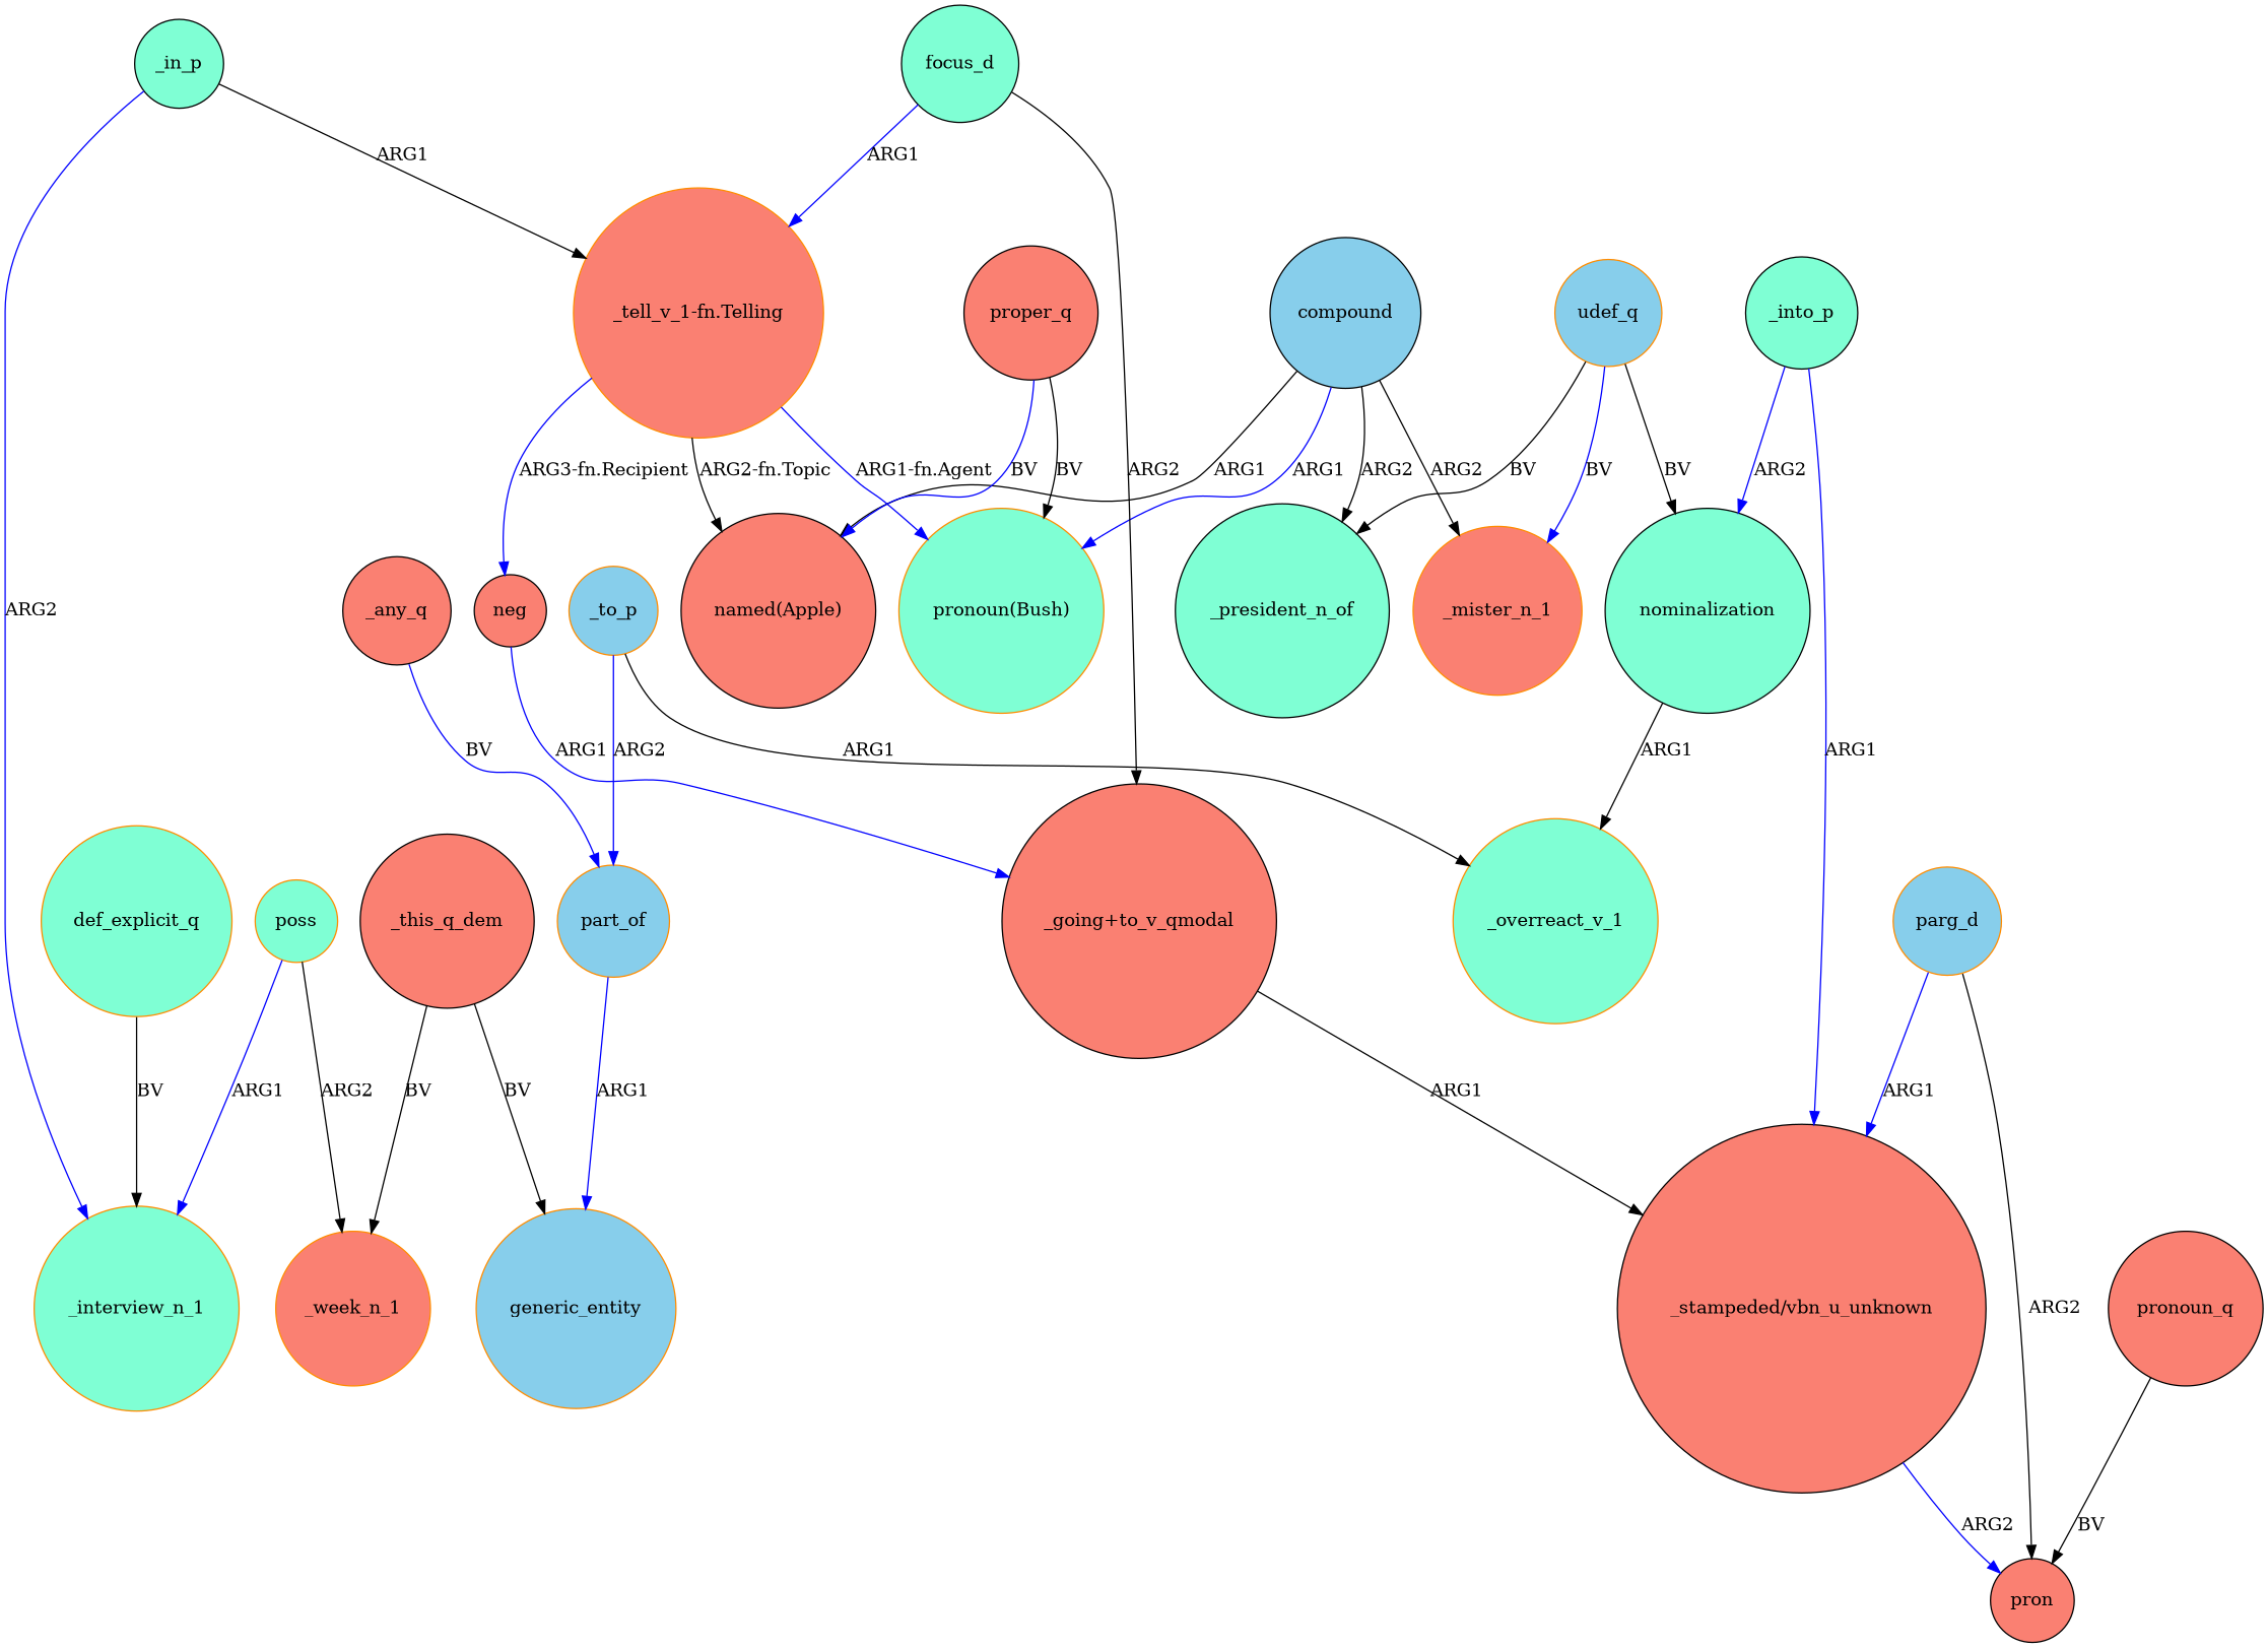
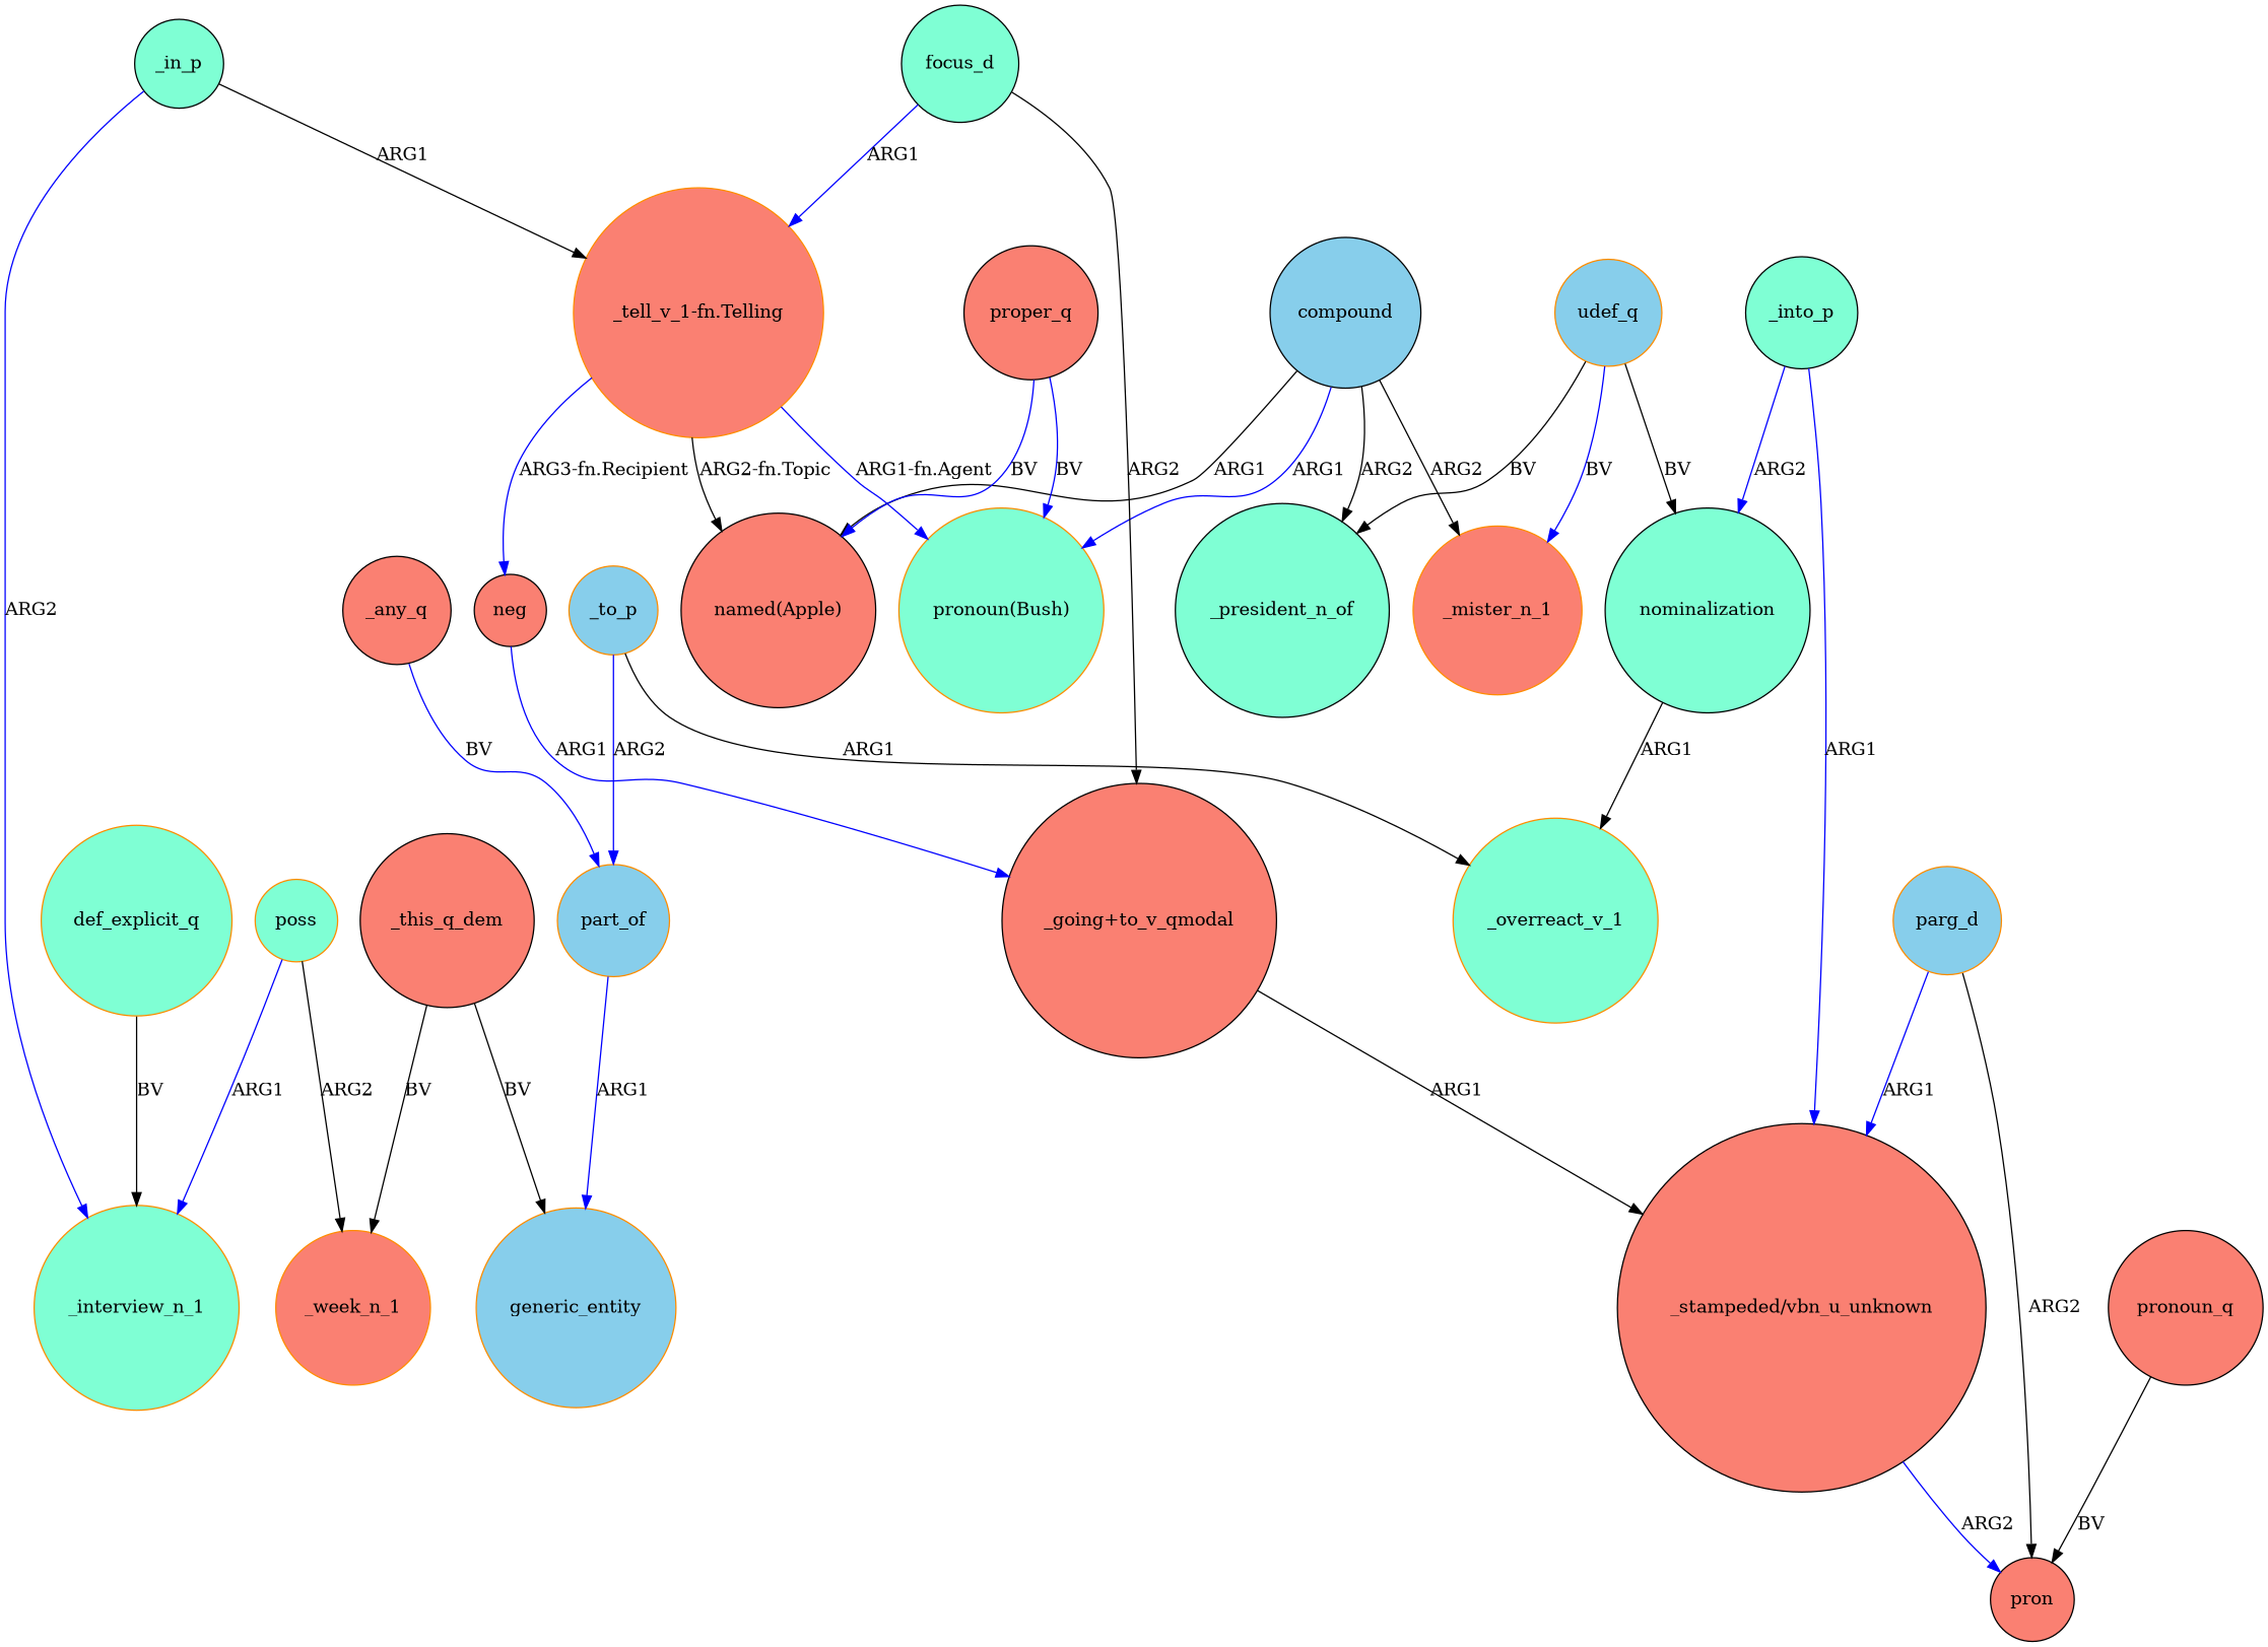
  digraph {
    node [color=black fillcolor=salmon shape=circle style=filled]
    edge [color=blue]
    _in_p [fillcolor=aquamarine]
    _interview_n_1 [color=darkorange fillcolor=aquamarine]
    "_tell_v_1-fn.Telling" [color=darkorange]
    "named(Apple)"
    n5 [color=darkorange fillcolor=aquamarine label="pronoun(Bush)"]
    neg
    compound [fillcolor=skyblue]
    _president_n_of [fillcolor=aquamarine]
    _mister_n_1 [color=darkorange]
    "_going+to_v_qmodal"
    "_stampeded/vbn_u_unknown"
    proper_q
    poss [color=darkorange fillcolor=aquamarine]
    _week_n_1 [color=darkorange]
    nominalization [fillcolor=aquamarine]
    _overreact_v_1 [color=darkorange fillcolor=aquamarine]
    _into_p [fillcolor=aquamarine]
    pron
    udef_q [color=darkorange fillcolor=skyblue]
    part_of [color=darkorange fillcolor=skyblue]
    generic_entity [color=darkorange fillcolor=skyblue]
    parg_d [color=darkorange fillcolor=skyblue]
    focus_d [fillcolor=aquamarine]
    pronoun_q
    _this_q_dem
    _to_p [color=darkorange fillcolor=skyblue]
    _any_q
    def_explicit_q [color=darkorange fillcolor=aquamarine]
    _in_p -> _interview_n_1 [label=ARG2]
    _in_p -> "_tell_v_1-fn.Telling" [color=black label=ARG1]
    "_tell_v_1-fn.Telling" -> "named(Apple)" [color=black label="ARG2-fn.Topic"]
    "_tell_v_1-fn.Telling" -> n5 [label="ARG1-fn.Agent"]
    "_tell_v_1-fn.Telling" -> neg [label="ARG3-fn.Recipient"]
    neg -> "_going+to_v_qmodal" [label=ARG1]
    compound -> "named(Apple)" [color=black label=ARG1]
    compound -> n5 [label=ARG1]
    compound -> _president_n_of [color=black label=ARG2]
    compound -> _mister_n_1 [color=black label=ARG2]
    "_going+to_v_qmodal" -> "_stampeded/vbn_u_unknown" [color=black label=ARG1]
    "_stampeded/vbn_u_unknown" -> pron [label=ARG2]
    proper_q -> "named(Apple)" [label=BV]
-   proper_q -> n5 [color=black label=BV]
+   proper_q -> n5 [label=BV]
    poss -> _interview_n_1 [label=ARG1]
    poss -> _week_n_1 [color=black label=ARG2]
    nominalization -> _overreact_v_1 [color=black label=ARG1]
    _into_p -> "_stampeded/vbn_u_unknown" [label=ARG1]
    _into_p -> nominalization [label=ARG2]
    udef_q -> _president_n_of [color=black label=BV]
    udef_q -> _mister_n_1 [label=BV]
    udef_q -> nominalization [color=black label=BV]
    part_of -> generic_entity [label=ARG1]
    parg_d -> "_stampeded/vbn_u_unknown" [label=ARG1]
    parg_d -> pron [color=black label=ARG2]
    focus_d -> "_tell_v_1-fn.Telling" [label=ARG1]
    focus_d -> "_going+to_v_qmodal" [color=black label=ARG2]
    pronoun_q -> pron [color=black label=BV]
    _this_q_dem -> _week_n_1 [color=black label=BV]
    _this_q_dem -> generic_entity [color=black label=BV]
    _to_p -> _overreact_v_1 [color=black label=ARG1]
    _to_p -> part_of [label=ARG2]
    _any_q -> part_of [label=BV]
    def_explicit_q -> _interview_n_1 [color=black label=BV]
  }
